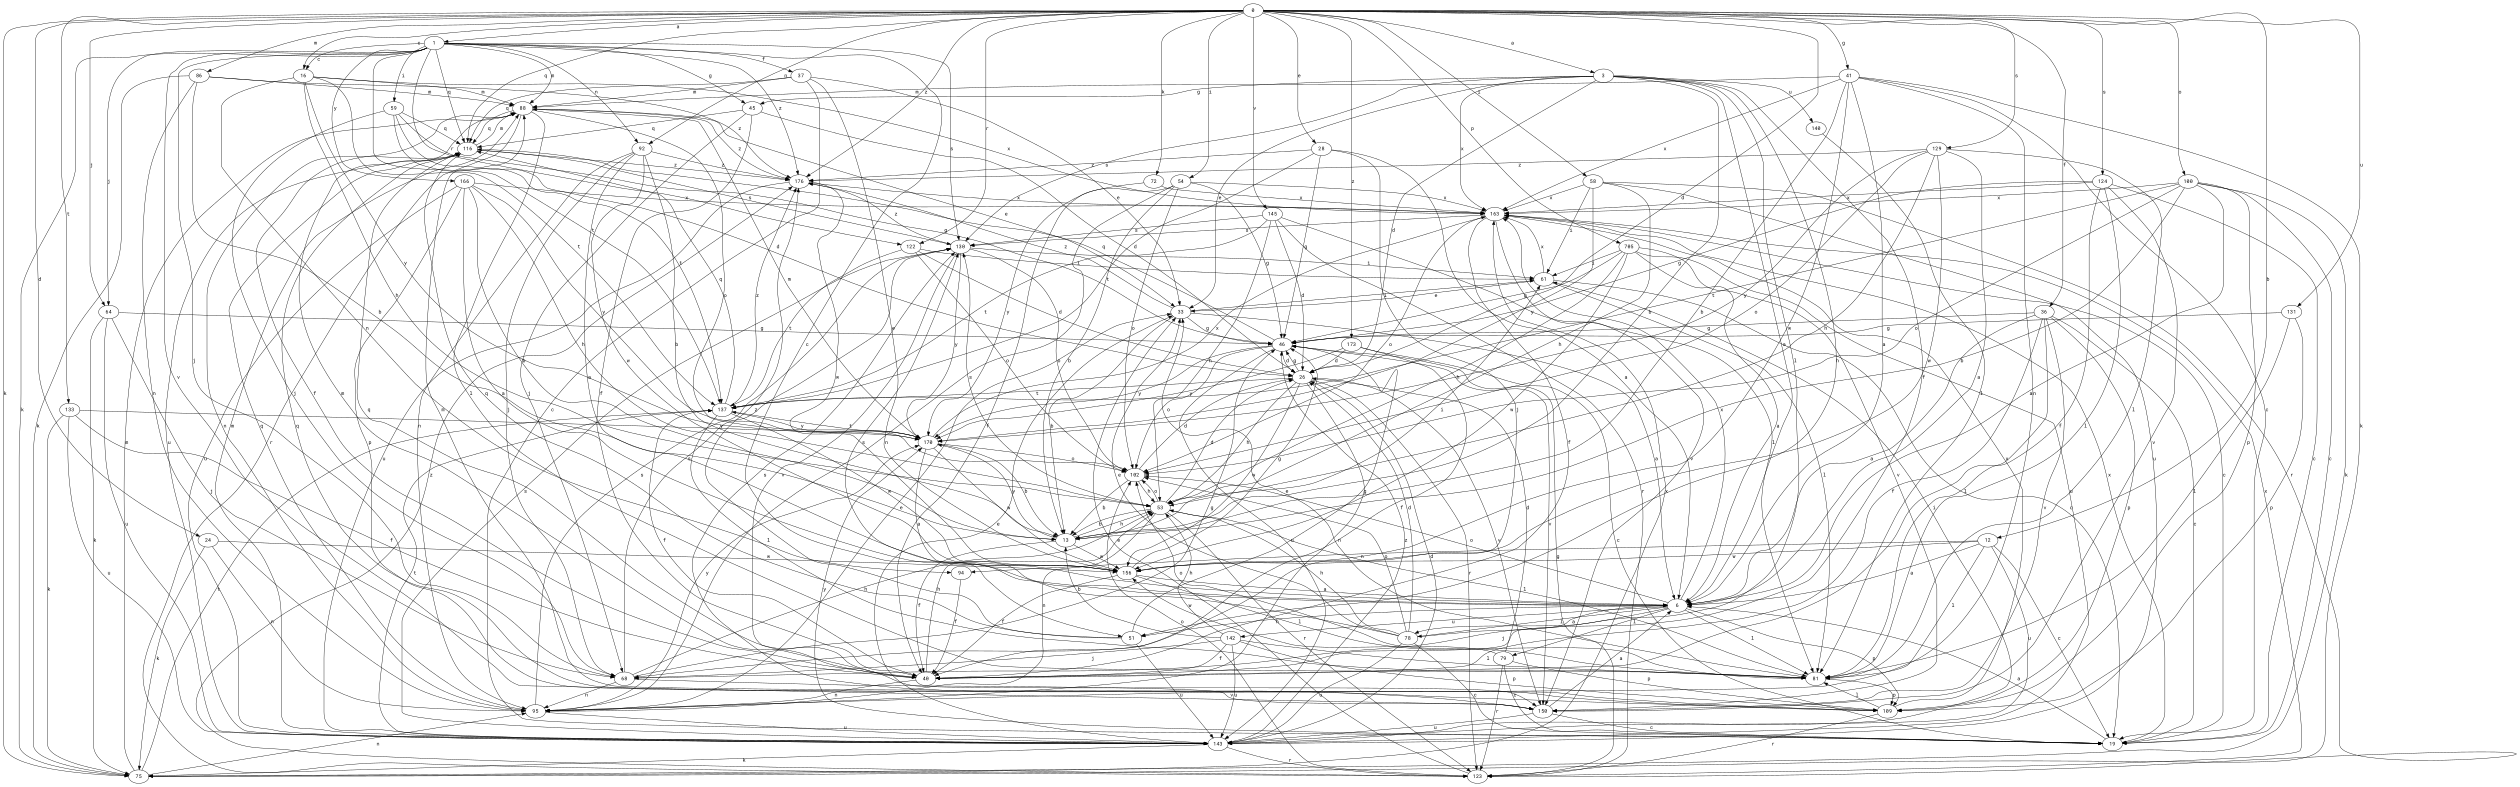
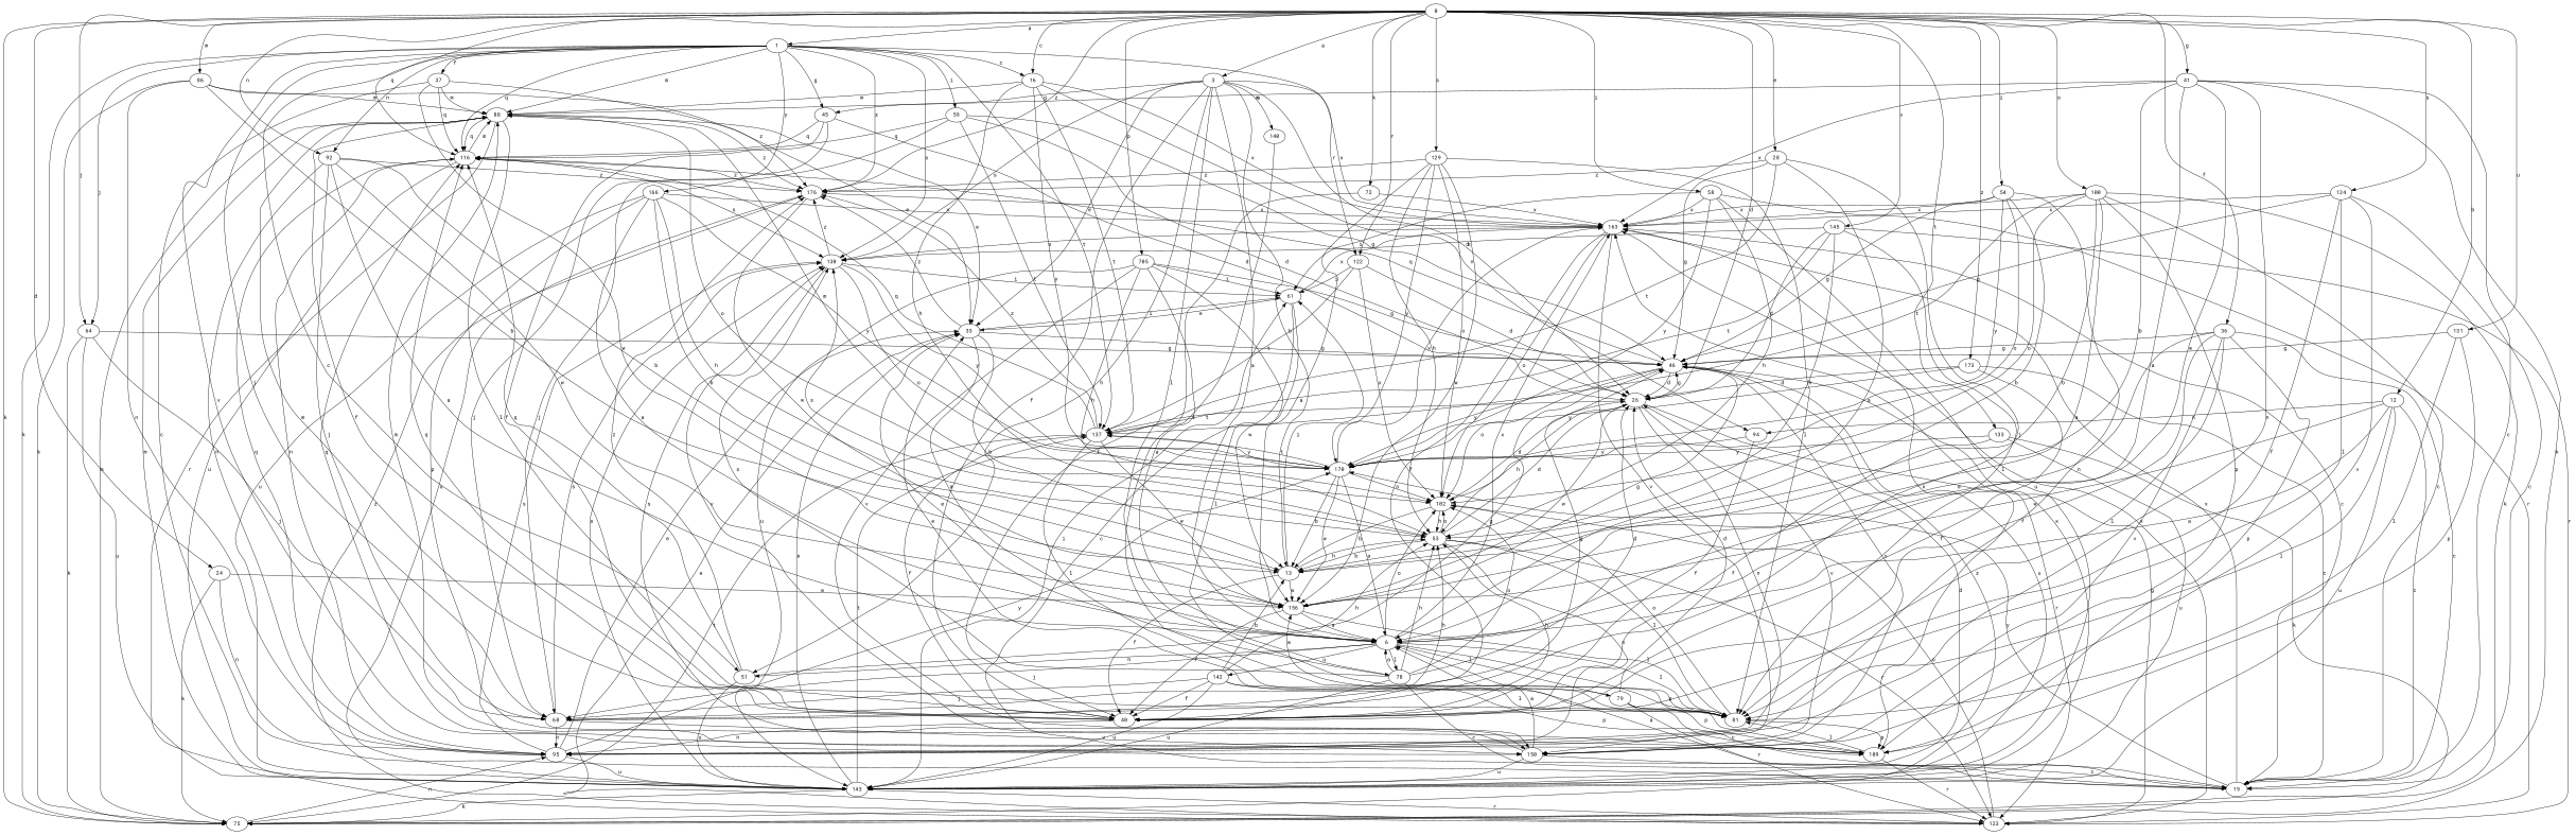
  strict digraph {
    fontname="Roboto Mono"
    node [fontname="Roboto Mono"]
    edge [fontname="Roboto Mono"]
    0
    1
    3
    12
    16
    24
    26
    28
    36
    41
    54
    58
    64
    72
    75
    86
    92
    100
    n19 [label=705]
    116
    122
    124
    129
    133
    n25 [label=131]
    145
    173
    176
    37
    45
    59
    68
    88
    130
    137
    150
    166
    51
    6
    13
    33
    40
    78
    140
    163
    19
    81
    94
    143
    156
    53
    170
    95
    46
    123
    109
    102
    61
    79
    142
    0 -> 1 [label=a]
    0 -> 3 [label=a]
    0 -> 12 [label=b]
    0 -> 16 [label=c]
    0 -> 24 [label=d]
    0 -> 26 [label=d]
    0 -> 28 [label=e]
    0 -> 36 [label=f]
    0 -> 41 [label=g]
    0 -> 54 [label=i]
    0 -> 58 [label=i]
    0 -> 64 [label=j]
    0 -> 72 [label=k]
    0 -> 75 [label=k]
    0 -> 86 [label=m]
    0 -> 92 [label=n]
    0 -> 100 [label=o]
    0 -> n19 [label=p]
    0 -> 116 [label=q]
    0 -> 122 [label=r]
    0 -> 124 [label=s]
    0 -> 129 [label=s]
    0 -> 133 [label=t]
    0 -> n25 [label=u]
    0 -> 145 [label=v]
    0 -> 173 [label=z]
    0 -> 176 [label=z]
    1 -> 16 [label=c]
    1 -> 64 [label=j]
    1 -> 75 [label=k]
    1 -> 92 [label=n]
    1 -> 116 [label=q]
    1 -> 122 [label=r]
    1 -> 176 [label=z]
    1 -> 37 [label=f]
    1 -> 45 [label=g]
    1 -> 59 [label=i]
    1 -> 68 [label=j]
    1 -> 88 [label=m]
    1 -> 130 [label=s]
    1 -> 137 [label=t]
    1 -> 150 [label=v]
    1 -> 166 [label=y]
    1 -> 51 [label=c]
    3 -> 26 [label=d]
    3 -> 45 [label=g]
    3 -> 130 [label=s]
    3 -> 51 [label=h]
    3 -> 6 [label=a]
    3 -> 13 [label=b]
    3 -> 33 [label=e]
    3 -> 40 [label=f]
    3 -> 78 [label=l]
    3 -> 140 [label=u]
    3 -> 163 [label=x]
    12 -> 6 [label=a]
    12 -> 19 [label=c]
    12 -> 81 [label=l]
    12 -> 94 [label=n]
    12 -> 143 [label=u]
    12 -> 156 [label=w]
    16 -> 88 [label=m]
    16 -> 137 [label=t]
    16 -> 163 [label=x]
    16 -> 94 [label=n]
    16 -> 53 [label=h]
    16 -> 170 [label=y]
    24 -> 75 [label=k]
    24 -> 156 [label=w]
    24 -> 95 [label=n]
    26 -> 137 [label=t]
    26 -> 150 [label=v]
    26 -> 156 [label=w]
    26 -> 53 [label=h]
    26 -> 95 [label=n]
    26 -> 46 [label=g]
    26 -> 123 [label=r]
    28 -> 176 [label=z]
    28 -> 68 [label=j]
    28 -> 137 [label=t]
    28 -> 6 [label=a]
    28 -> 46 [label=g]
    36 -> 150 [label=v]
    36 -> 6 [label=a]
    36 -> 40 [label=f]
    36 -> 19 [label=c]
    36 -> 81 [label=l]
    36 -> 46 [label=g]
    36 -> 109 [label=p]
    41 -> 75 [label=k]
    41 -> 88 [label=m]
    41 -> 6 [label=a]
    41 -> 13 [label=b]
    41 -> 163 [label=x]
    41 -> 19 [label=c]
    41 -> 156 [label=w]
    41 -> 95 [label=n]
    54 -> 13 [label=b]
    54 -> 163 [label=x]
    54 -> 170 [label=y]
    54 -> 95 [label=n]
    54 -> 46 [label=g]
    54 -> 102 [label=o]
    58 -> 163 [label=x]
    58 -> 143 [label=u]
    58 -> 53 [label=h]
    58 -> 170 [label=y]
    58 -> 123 [label=r]
    58 -> 61 [label=i]
    64 -> 75 [label=k]
    64 -> 68 [label=j]
    64 -> 143 [label=u]
    64 -> 46 [label=g]
    72 -> 40 [label=f]
    72 -> 163 [label=x]
    75 -> 88 [label=m]
    75 -> 137 [label=t]
    75 -> 163 [label=x]
    75 -> 95 [label=n]
    86 -> 75 [label=k]
    86 -> 176 [label=z]
    86 -> 88 [label=m]
    86 -> 13 [label=b]
    86 -> 95 [label=n]
    92 -> 176 [label=z]
    92 -> 68 [label=j]
    92 -> 6 [label=a]
    92 -> 13 [label=b]
    92 -> 156 [label=w]
    92 -> 95 [label=n]
    100 -> 75 [label=k]
    100 -> 137 [label=t]
    100 -> 6 [label=a]
    100 -> 13 [label=b]
    100 -> 163 [label=x]
    100 -> 19 [label=c]
    100 -> 109 [label=p]
    100 -> 102 [label=o]
    n19 -> 150 [label=v]
    n19 -> 6 [label=a]
    n19 -> 143 [label=u]
    n19 -> 156 [label=w]
    n19 -> 53 [label=h]
    n19 -> 46 [label=g]
    n19 -> 61 [label=i]
    116 -> 176 [label=z]
    116 -> 88 [label=m]
    116 -> 130 [label=s]
    116 -> 143 [label=u]
    116 -> 95 [label=n]
    122 -> 26 [label=d]
    122 -> 137 [label=t]
    122 -> 102 [label=o]
    122 -> 61 [label=i]
    124 -> 150 [label=v]
    124 -> 40 [label=f]
    124 -> 163 [label=x]
    124 -> 19 [label=c]
    124 -> 81 [label=l]
    124 -> 46 [label=g]
    129 -> 176 [label=z]
    129 -> 6 [label=a]
    129 -> 81 [label=l]
    129 -> 156 [label=w]
    129 -> 53 [label=h]
    129 -> 170 [label=y]
    129 -> 102 [label=o]
    133 -> 75 [label=k]
    133 -> 40 [label=f]
    133 -> 143 [label=u]
    133 -> 170 [label=y]
    n25 -> 81 [label=l]
    n25 -> 46 [label=g]
    n25 -> 109 [label=p]
    145 -> 26 [label=d]
    145 -> 130 [label=s]
    145 -> 137 [label=t]
    145 -> 81 [label=l]
    145 -> 53 [label=h]
    145 -> 123 [label=r]
    173 -> 26 [label=d]
    173 -> 40 [label=f]
    173 -> 19 [label=c]
    173 -> 170 [label=y]
    176 -> 163 [label=x]
    176 -> 143 [label=u]
    176 -> 156 [label=w]
    37 -> 116 [label=q]
    37 -> 88 [label=m]
    37 -> 33 [label=e]
    37 -> 19 [label=c]
    37 -> 156 [label=w]
    45 -> 26 [label=d]
    45 -> 116 [label=q]
    45 -> 68 [label=j]
    45 -> 40 [label=f]
    59 -> 26 [label=d]
    59 -> 116 [label=q]
    59 -> 68 [label=j]
    59 -> 137 [label=t]
    59 -> 46 [label=g]
    68 -> 130 [label=s]
    68 -> 150 [label=v]
    68 -> 53 [label=h]
    68 -> 95 [label=n]
    68 -> 46 [label=g]
    88 -> 116 [label=q]
    88 -> 176 [label=z]
    88 -> 33 [label=e]
    88 -> 40 [label=f]
    88 -> 81 [label=l]
    88 -> 123 [label=r]
    88 -> 102 [label=o]
    130 -> 176 [label=z]
    130 -> 150 [label=v]
    130 -> 170 [label=y]
    130 -> 102 [label=o]
    130 -> 61 [label=i]
    137 -> 116 [label=q]
    137 -> 176 [label=z]
    137 -> 40 [label=f]
    137 -> 81 [label=l]
    137 -> 156 [label=w]
    137 -> 170 [label=y]
    150 -> 130 [label=s]
    150 -> 6 [label=a]
    150 -> 19 [label=c]
    150 -> 143 [label=u]
    166 -> 6 [label=a]
    166 -> 13 [label=b]
    166 -> 163 [label=x]
    166 -> 143 [label=u]
    166 -> 53 [label=h]
    166 -> 170 [label=y]
    166 -> 109 [label=p]
    51 -> 116 [label=q]
    51 -> 176 [label=z]
    51 -> 143 [label=u]
    51 -> 46 [label=g]
    6 -> 68 [label=j]
    6 -> 51 [label=h]
    6 -> 78 [label=l]
    6 -> 163 [label=x]
    6 -> 81 [label=l]
    6 -> 109 [label=p]
    6 -> 102 [label=o]
    6 -> 79 [label=l]
    6 -> 142 [label=u]
    13 -> 40 [label=f]
    13 -> 156 [label=w]
    13 -> 53 [label=h]
-   13 -> 170 [label=y]
+   94 -> 170 [label=y]
    13 -> 61 [label=i]
    33 -> 176 [label=z]
    33 -> 6 [label=a]
    33 -> 13 [label=b]
    33 -> 46 [label=g]
    33 -> 61 [label=i]
    40 -> 116 [label=q]
    40 -> 88 [label=m]
    40 -> 53 [label=h]
    40 -> 95 [label=n]
    78 -> 26 [label=d]
    78 -> 130 [label=s]
    78 -> 6 [label=a]
    78 -> 33 [label=e]
    78 -> 19 [label=c]
    78 -> 143 [label=u]
    78 -> 53 [label=h]
    78 -> 102 [label=o]
    140 -> 81 [label=l]
    163 -> 130 [label=s]
    163 -> 150 [label=v]
    163 -> 40 [label=f]
    163 -> 19 [label=c]
    163 -> 102 [label=o]
    19 -> 6 [label=a]
    19 -> 163 [label=x]
    19 -> 170 [label=y]
    81 -> 33 [label=e]
    81 -> 109 [label=p]
    81 -> 102 [label=o]
    94 -> 40 [label=f]
    143 -> 26 [label=d]
    143 -> 75 [label=k]
    143 -> 88 [label=m]
    143 -> 130 [label=s]
    143 -> 137 [label=t]
    143 -> 33 [label=e]
    143 -> 46 [label=z]
    143 -> 123 [label=r]
    143 -> 61 [label=i]
    156 -> 6 [label=a]
    156 -> 40 [label=f]
    156 -> 81 [label=l]
    156 -> 46 [label=g]
    53 -> 26 [label=d]
    53 -> 130 [label=s]
    53 -> 13 [label=b]
    53 -> 81 [label=l]
    53 -> 95 [label=n]
    53 -> 123 [label=r]
    53 -> 102 [label=o]
    170 -> 88 [label=m]
    170 -> 137 [label=t]
    170 -> 6 [label=a]
    170 -> 13 [label=b]
    170 -> 163 [label=x]
    170 -> 156 [label=w]
    170 -> 102 [label=o]
    95 -> 116 [label=q]
    95 -> 130 [label=s]
    95 -> 33 [label=e]
    95 -> 143 [label=u]
    95 -> 170 [label=y]
    46 -> 26 [label=d]
    46 -> 116 [label=q]
    46 -> 150 [label=v]
    46 -> 143 [label=u]
    46 -> 170 [label=y]
    46 -> 102 [label=o]
    123 -> 176 [label=z]
    123 -> 33 [label=e]
    123 -> 163 [label=x]
    123 -> 46 [label=g]
    123 -> 102 [label=o]
    109 -> 116 [label=q]
    109 -> 88 [label=m]
    109 -> 163 [label=x]
    109 -> 81 [label=l]
    109 -> 123 [label=r]
    102 -> 26 [label=d]
    102 -> 13 [label=b]
    102 -> 53 [label=h]
    61 -> 33 [label=e]
    61 -> 163 [label=x]
    61 -> 19 [label=c]
    61 -> 81 [label=l]
    79 -> 26 [label=d]
    79 -> 19 [label=c]
    79 -> 156 [label=w]
    79 -> 123 [label=r]
    79 -> 109 [label=p]
    142 -> 68 [label=j]
    142 -> 13 [label=b]
    142 -> 40 [label=f]
    142 -> 81 [label=l]
    142 -> 143 [label=u]
    142 -> 53 [label=h]
    142 -> 109 [label=p]
  }
